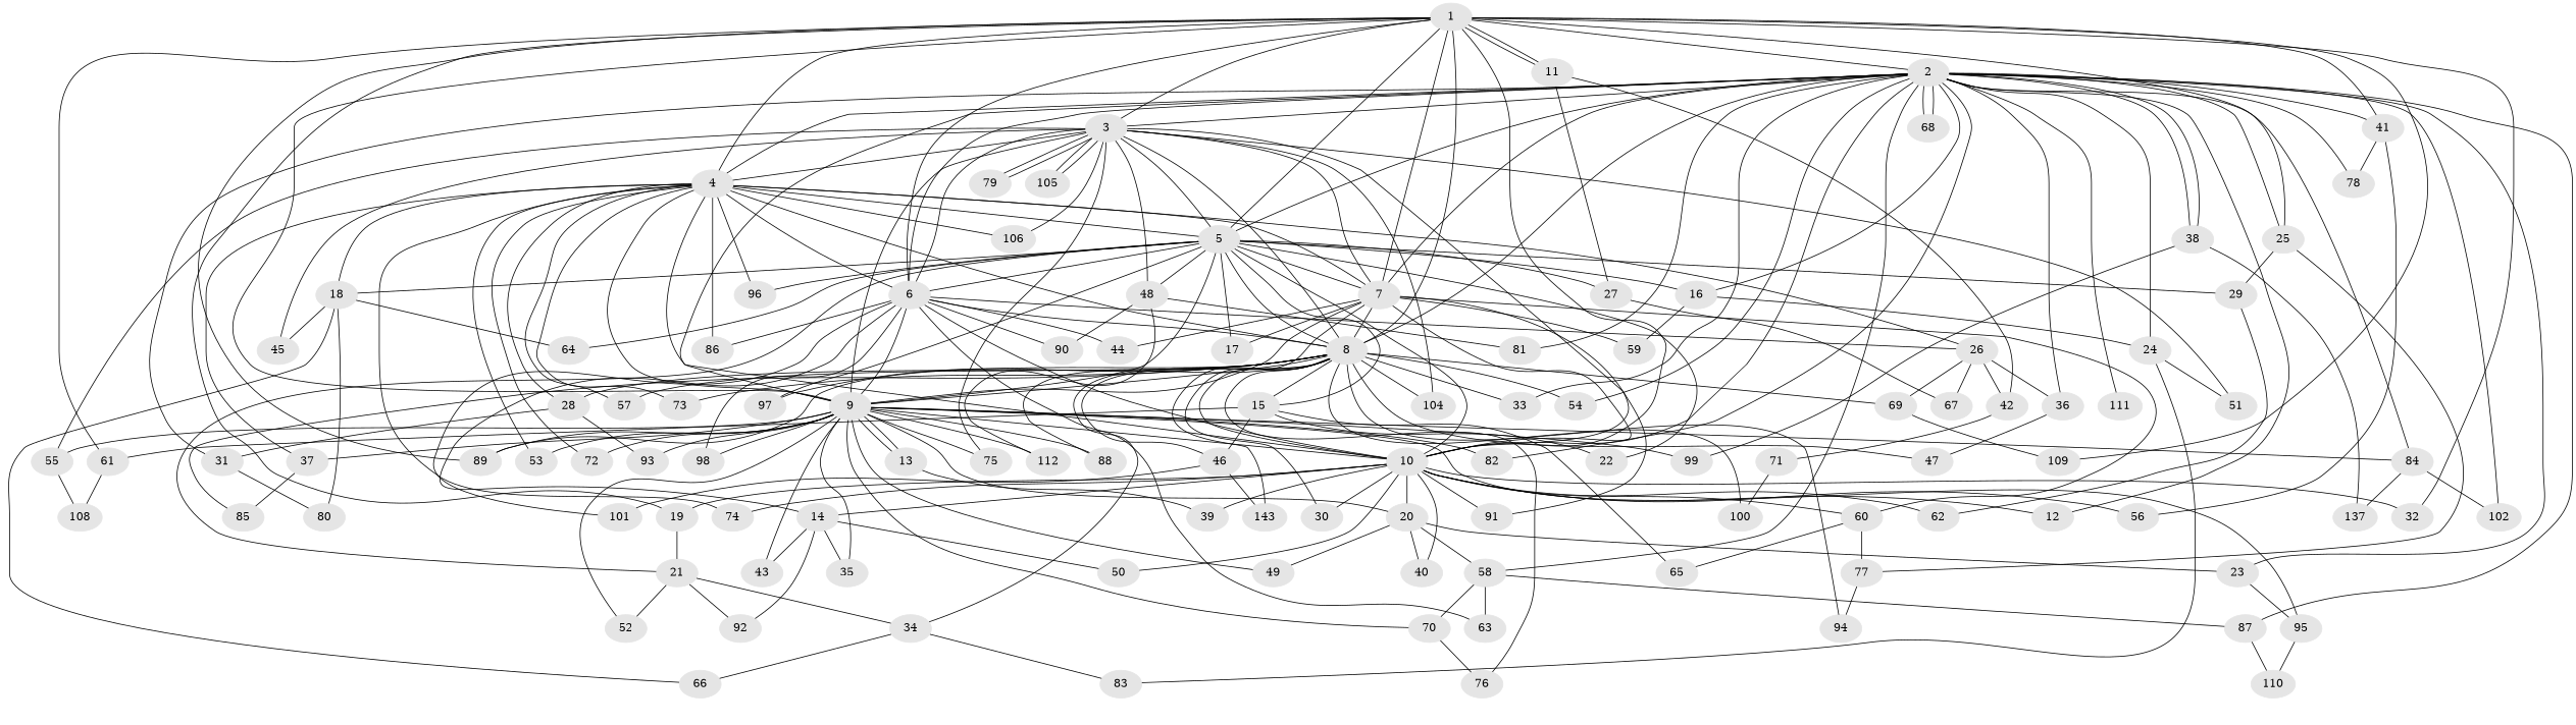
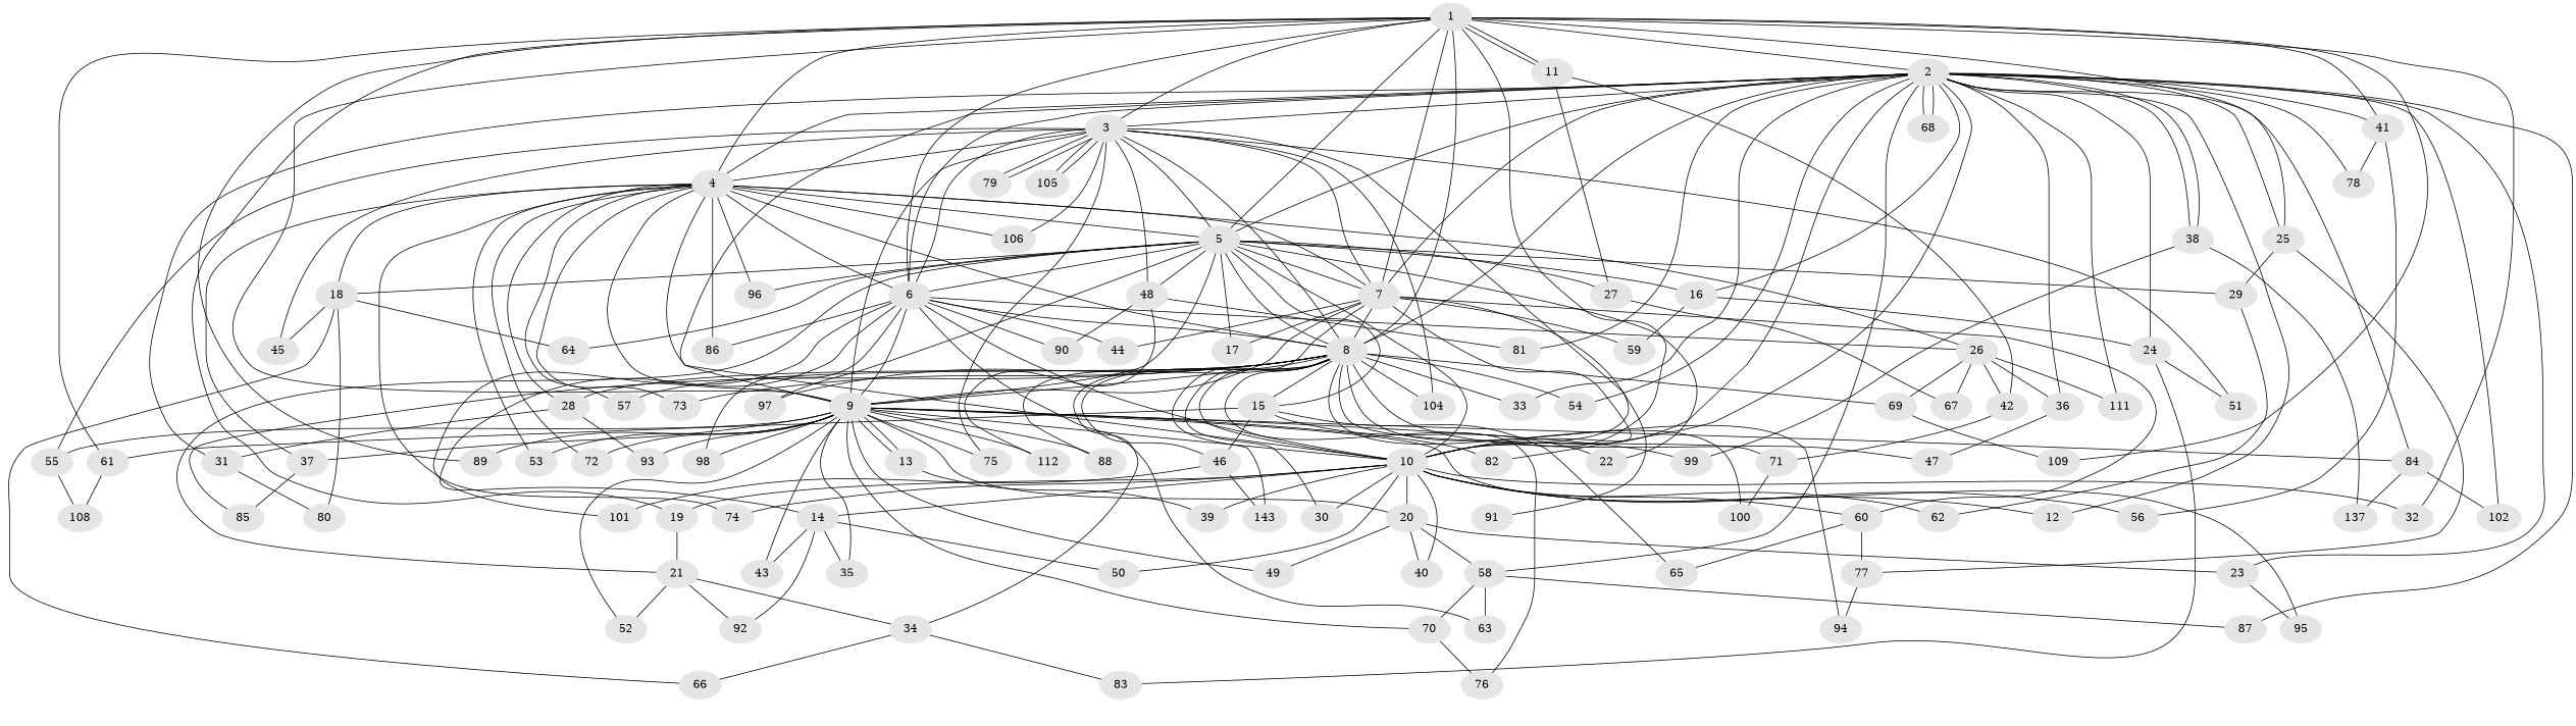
  graph {
    node [color=gray90 style=filled]
    1
    2
    3
    4
    5
    6
    7
    8
    9
    10
    11
    19
    25
    32
    41
    61
    89
    109
    12
    16
    23
    24
    31
    33
    36
    38
    54
    58
    68
    78
    81
    82
    84
    87
    102
    111
    45
    48
    51
    55
    75
    79
    104
    105
    106
    18
    26
    28
    37
    53
    57
    72
    73
    74
    86
    96
    15
    17
    21
    22
    27
    29
    64
    97
    14
    44
    63
    90
    98
    101
    59
    60
    88
    91
    30
    34
    46
    47
    69
    71
    76
    85
    94
    100
    n85 [label=143]
    13
    20
    35
    43
    49
    52
    70
    93
    95
    99
    112
    39
    40
    50
    56
    62
    42
    77
    108
    83
    80
    n107 [label=137]
-   110
    66
    67
    65
    92
    1 -- 2
    1 -- 3
    1 -- 4
    1 -- 5
    1 -- 6
    1 -- 7
    1 -- 8
    1 -- 9
    1 -- 10
    1 -- 11
    1 -- 11
    1 -- 19
    1 -- 25
    1 -- 32
    1 -- 41
    1 -- 61
    1 -- 89
    1 -- 109
    2 -- 3
    2 -- 4
    2 -- 5
    2 -- 6
    2 -- 7
    2 -- 8
    2 -- 9
    2 -- 10
    2 -- 25
    2 -- 41
    2 -- 12
    2 -- 16
    2 -- 23
    2 -- 24
    2 -- 31
    2 -- 33
    2 -- 36
    2 -- 38
    2 -- 38
    2 -- 54
    2 -- 58
    2 -- 68
    2 -- 68
    2 -- 78
    2 -- 81
    2 -- 82
    2 -- 84
    2 -- 87
    2 -- 102
    2 -- 111
    3 -- 4
    3 -- 5
    3 -- 6
    3 -- 7
    3 -- 8
    3 -- 9
    3 -- 10
    3 -- 45
    3 -- 48
    3 -- 51
    3 -- 55
    3 -- 75
    3 -- 79
    3 -- 79
    3 -- 104
    3 -- 105
    3 -- 105
    3 -- 106
    4 -- 5
    4 -- 6
    4 -- 7
    4 -- 8
    4 -- 9
    4 -- 10
    4 -- 106
    4 -- 18
    4 -- 26
    4 -- 28
    4 -- 37
    4 -- 53
    4 -- 57
    4 -- 72
    4 -- 73
    4 -- 74
    4 -- 86
    4 -- 96
    5 -- 6
    5 -- 7
    5 -- 8
    5 -- 9
    5 -- 10
    5 -- 16
    5 -- 48
    5 -- 18
    5 -- 96
    5 -- 15
    5 -- 17
    5 -- 21
    5 -- 22
    5 -- 27
    5 -- 29
    5 -- 64
    5 -- 97
    6 -- 8
    6 -- 9
    6 -- 10
    6 -- 26
    6 -- 86
    6 -- 14
    6 -- 44
    6 -- 63
    6 -- 90
    6 -- 98
    6 -- 101
    7 -- 8
    7 -- 9
    7 -- 10
    7 -- 17
    7 -- 44
    7 -- 59
    7 -- 60
    7 -- 88
    7 -- 91
    8 -- 9
    8 -- 10
    8 -- 33
    8 -- 54
    8 -- 104
    8 -- 28
    8 -- 57
    8 -- 73
    8 -- 15
    8 -- 97
    8 -- 30
    8 -- 34
    8 -- 46
    8 -- 47
    8 -- 69
-   8 -- 89
+   8 -- 71
    8 -- 76
    8 -- 85
    8 -- 94
    8 -- 100
    8 -- n85
    9 -- 10
    9 -- 89
    9 -- 82
    9 -- 84
    9 -- 55
    9 -- 75
    9 -- 37
    9 -- 53
    9 -- 72
    9 -- 98
    9 -- 88
    9 -- 13
    9 -- 13
    9 -- 20
    9 -- 35
    9 -- 43
    9 -- 49
    9 -- 52
    9 -- 70
    9 -- 93
    9 -- 95
    9 -- 99
    9 -- 112
    10 -- 19
    10 -- 32
    10 -- 12
    10 -- 74
    10 -- 14
    10 -- 60
-   10 -- 91
    10 -- 30
    10 -- 20
    10 -- 39
    10 -- 40
    10 -- 50
    10 -- 56
    10 -- 62
    11 -- 27
    11 -- 42
    19 -- 21
    25 -- 29
    25 -- 77
    41 -- 78
    41 -- 56
    61 -- 108
    16 -- 24
    16 -- 59
    23 -- 95
    24 -- 51
    24 -- 83
    31 -- 80
    36 -- 47
    38 -- 99
    38 -- n107
    58 -- 87
    58 -- 63
    58 -- 70
    84 -- 102
    84 -- n107
-   87 -- 110
    48 -- 81
    48 -- 90
    48 -- 112
    55 -- 108
    18 -- 45
    18 -- 64
    18 -- 80
    18 -- 66
    26 -- 36
+   26 -- 111
    26 -- 69
    26 -- 42
    26 -- 67
    28 -- 31
    28 -- 93
    37 -- 85
    15 -- 61
    15 -- 22
    15 -- 46
    15 -- 65
    21 -- 34
    21 -- 52
    21 -- 92
    27 -- 67
    29 -- 62
    14 -- 35
    14 -- 43
    14 -- 50
    14 -- 92
    60 -- 77
    60 -- 65
    34 -- 83
    34 -- 66
    46 -- 101
    46 -- n85
    69 -- 109
    71 -- 100
    13 -- 39
    20 -- 23
    20 -- 58
    20 -- 49
    20 -- 40
    70 -- 76
-   95 -- 110
    42 -- 71
    77 -- 94
  }
